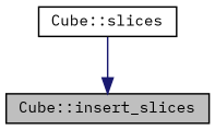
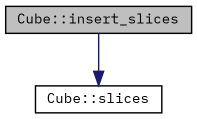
  digraph {
    rankdir=TB
    fontname="IBM Plex Mono"
    node [color=black fontname="IBM Plex Mono" fontsize=10 shape=record style=filled]
    n1 [fillcolor=grey75 fontcolor=black height=0.2 label="Cube::insert_slices" width=0.4]
    n2 [fillcolor=white height=0.2 label="Cube::slices" width=0.4]
-   n2 -> n1 [color=midnightblue fontname="IBM Plex Mono" fontsize=10 labelfontname=Helvetica labelfontsize=10 style=solid]
+   n1 -> n2 [color=midnightblue fontname="IBM Plex Mono" fontsize=10 labelfontname=Helvetica labelfontsize=10 style=solid]
  }
